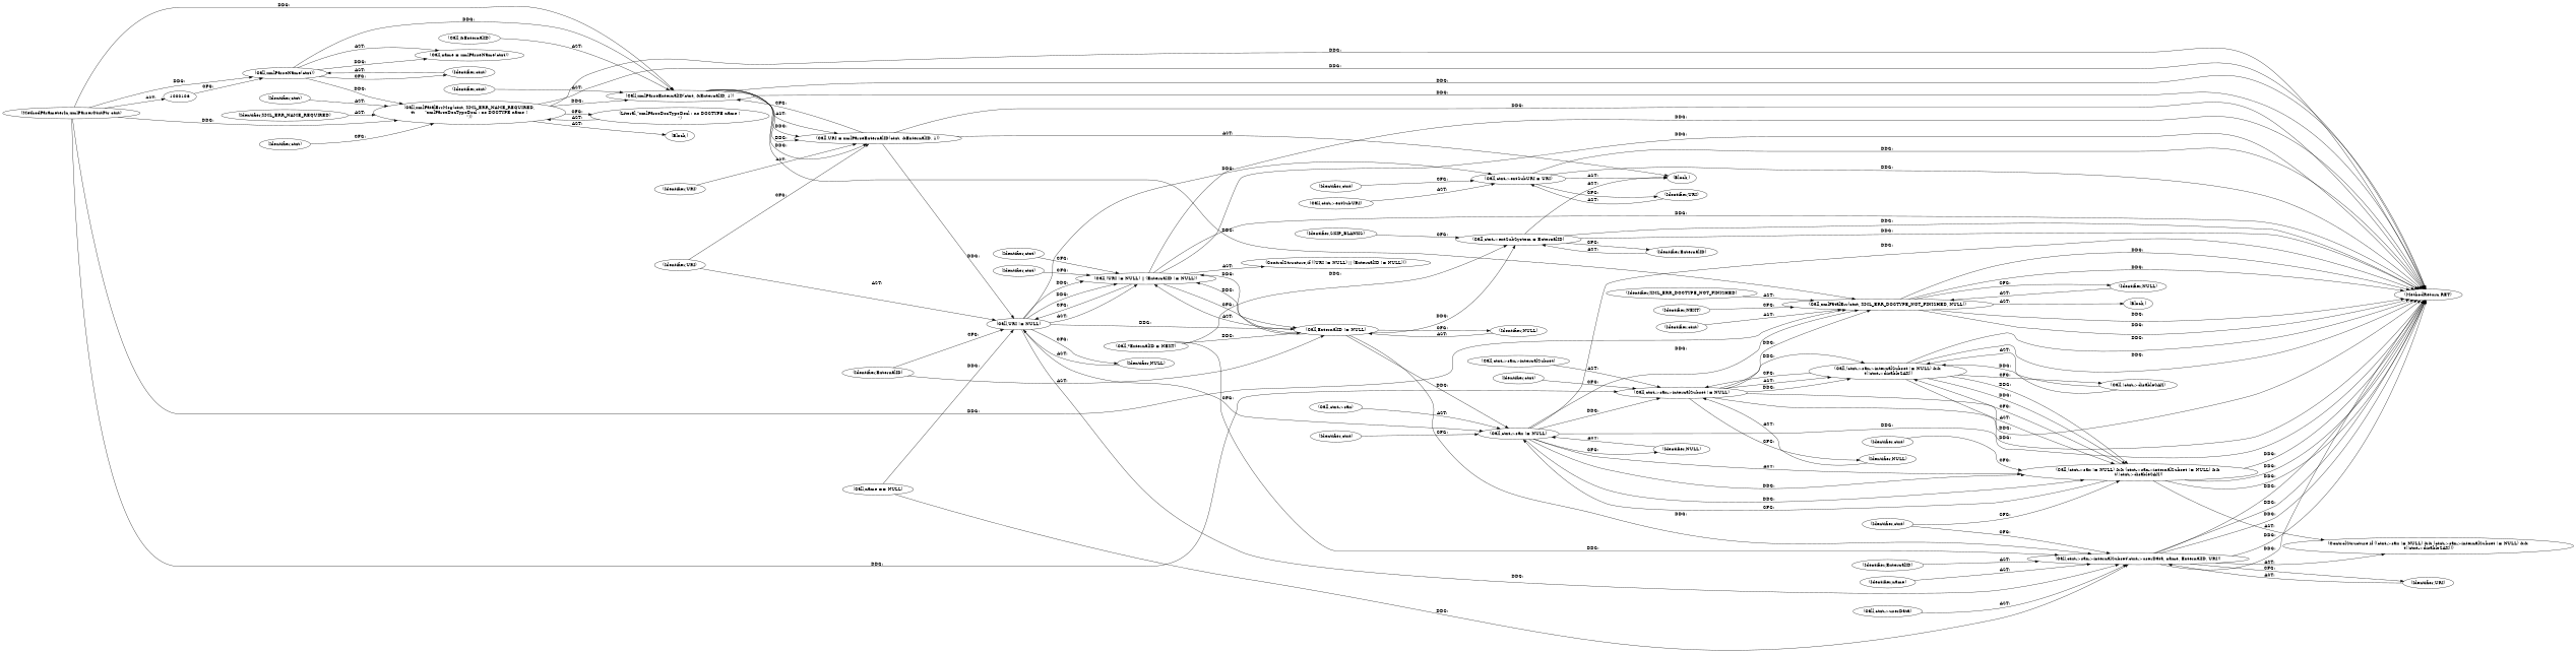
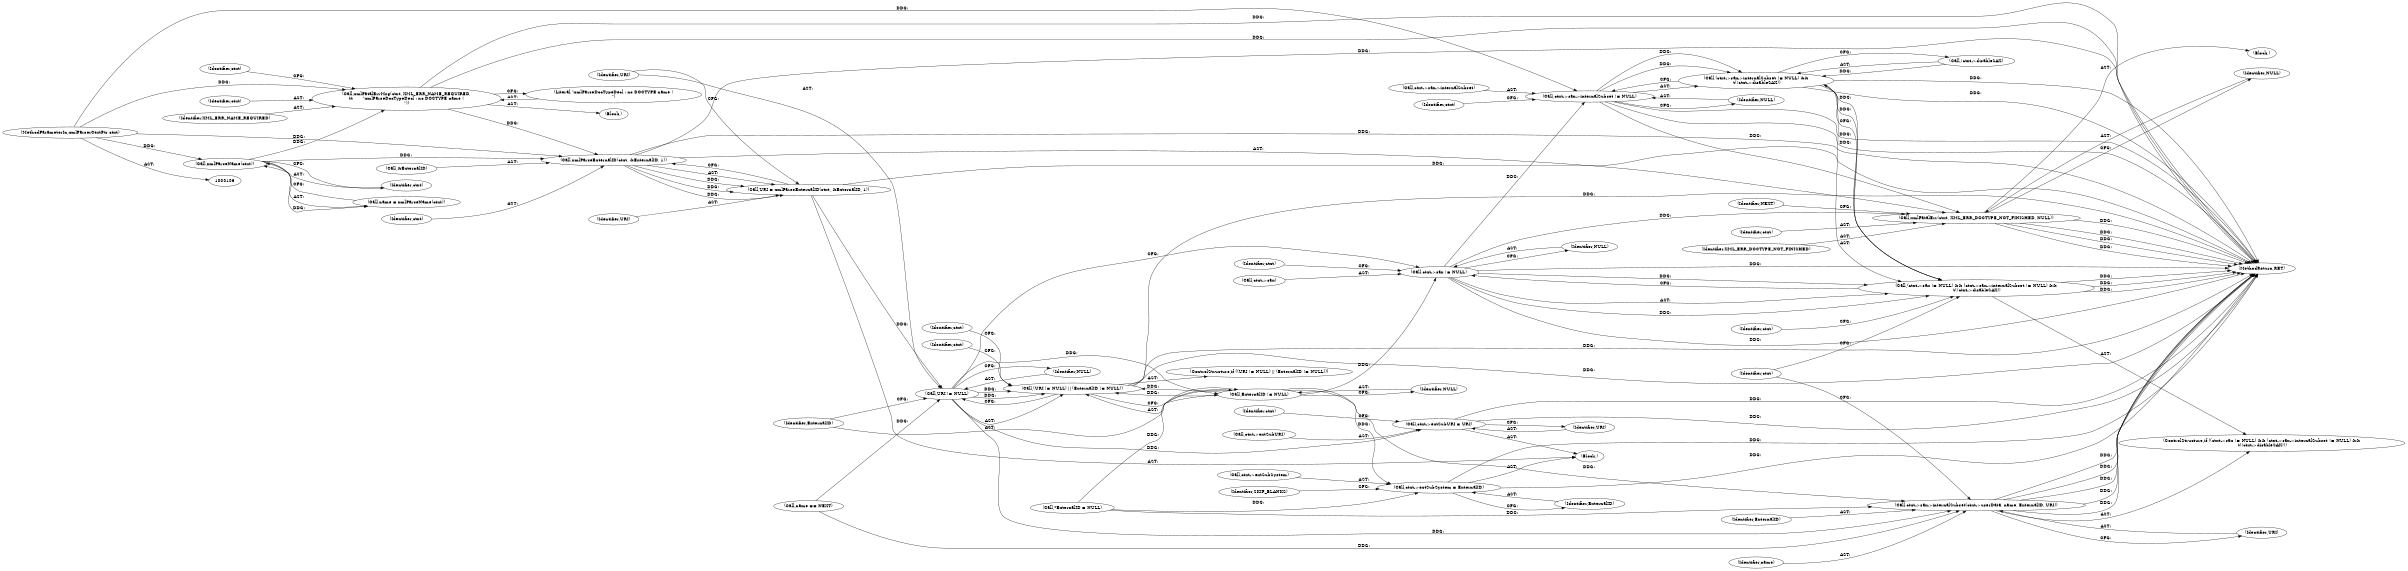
  digraph {
    rankdir=LR
    n1 [label="(Call,xmlParseExternalID(ctxt, &ExternalID, 1))"]
    n2 [label="(Call,URI = xmlParseExternalID(ctxt, &ExternalID, 1))"]
    n3 [label="(Call,xmlFatalErr(ctxt, XML_ERR_DOCTYPE_NOT_FINISHED, NULL))"]
    n4 [label="(MethodReturn,RET)"]
    n5 [label="(Call,URI != NULL)"]
    n6 [label="(Block,)"]
    n7 [label="(Identifier,NULL)"]
    n8 [label="(Block,)"]
    n9 [label="(Call,xmlFatalErrMsg(ctxt, XML_ERR_NAME_REQUIRED,\n\t\t       \"xmlParseDocTypeDecl : no DOCTYPE name !\n\"))"]
    n10 [label="(Literal,\"xmlParseDocTypeDecl : no DOCTYPE name !\n\")"]
    n11 [label="(Block,)"]
    n12 [label="(Call,xmlParseName(ctxt))"]
    n13 [label="(Identifier,ctxt)"]
    n14 [label="(Call,name = xmlParseName(ctxt))"]
    n15 [label="(MethodParameterIn,xmlParserCtxtPtr ctxt)"]
    1000106
    n17 [label="(Call,ctxt->sax->internalSubset != NULL)"]
    n18 [label="(Call,(URI != NULL) || (ExternalID != NULL))"]
    n19 [label="(Call,ExternalID != NULL)"]
    n20 [label="(Call,ctxt->sax != NULL)"]
    n21 [label="(Call,ctxt->sax->internalSubset(ctxt->userData, name, ExternalID, URI))"]
    n22 [label="(Call,ctxt->extSubURI = URI)"]
    n23 [label="(Identifier,NULL)"]
    n24 [label="(ControlStructure,if ((URI != NULL) || (ExternalID != NULL)))"]
    n25 [label="(Call,ctxt->extSubSystem = ExternalID)"]
    n26 [label="(Identifier,NULL)"]
    n27 [label="(Call,(ctxt->sax != NULL) && (ctxt->sax->internalSubset != NULL) &&\n \t(!ctxt->disableSAX))"]
    n28 [label="(Identifier,NULL)"]
    n29 [label="(ControlStructure,if ((ctxt->sax != NULL) && (ctxt->sax->internalSubset != NULL) &&\n \t(!ctxt->disableSAX)))"]
    n30 [label="(Identifier,URI)"]
    n31 [label="(Identifier,URI)"]
    n32 [label="(Identifier,ExternalID)"]
    n33 [label="(Call,(ctxt->sax->internalSubset != NULL) &&\n \t(!ctxt->disableSAX))"]
    n34 [label="(Identifier,NULL)"]
    n35 [label="(Call,!ctxt->disableSAX)"]
    n36 [label="(Identifier,ctxt)"]
    n37 [label="(Identifier,URI)"]
    n38 [label="(Identifier,ExternalID)"]
    n39 [label="(Identifier,SKIP_BLANKS)"]
    n40 [label="(Identifier,name)"]
    n41 [label="(Identifier,XML_ERR_DOCTYPE_NOT_FINISHED)"]
    n42 [label="(Identifier,ctxt)"]
-   n43 [label="(Call,ctxt->userData)"]
    n44 [label="(Call,ctxt->extSubURI)"]
    n45 [label="(Identifier,ctxt)"]
    n46 [label="(Identifier,ctxt)"]
    n47 [label="(Identifier,XML_ERR_NAME_REQUIRED)"]
    n48 [label="(Identifier,NEXT)"]
-   n49 [label="(Call,*ExternalID = NEXT)"]
+   n49 [label="(Call,*ExternalID = NULL)"]
    n50 [label="(Identifier,ctxt)"]
    n51 [label="(Identifier,ctxt)"]
    n52 [label="(Identifier,ctxt)"]
    n53 [label="(Call,&ExternalID)"]
+   n54 [label="(Call,ctxt->extSubSystem)"]
    n55 [label="(Identifier,URI)"]
    n56 [label="(Identifier,ctxt)"]
    n57 [label="(Call,ctxt->sax)"]
    n58 [label="(Identifier,ctxt)"]
    n59 [label="(Identifier,ctxt)"]
-   n60 [label="(Call,name == NULL)"]
+   n60 [label="(Call,name == NEXT)"]
    n61 [label="(Identifier,ExternalID)"]
    n62 [label="(Identifier,ctxt)"]
    n63 [label="(Call,ctxt->sax->internalSubset)"]
    n1 -> n2 [label="AST: "]
    n1 -> n2 [label="DDG: "]
    n1 -> n2 [label="DDG: "]
    n1 -> n2 [label="DDG: "]
-   n1 -> n3 [label="DDG: "]
+   n1 -> n3 [label="AST: "]
    n1 -> n4 [label="DDG: "]
    n1 -> n4 [label="DDG: "]
    n2 -> n1 [label="CFG: "]
    n2 -> n4 [label="DDG: "]
    n2 -> n5 [label="DDG: "]
    n2 -> n6 [label="AST: "]
    n3 -> n4 [label="DDG: "]
    n3 -> n4 [label="DDG: "]
    n3 -> n4 [label="DDG: "]
    n3 -> n4 [label="DDG: "]
    n3 -> n7 [label="CFG: "]
    n3 -> n8 [label="AST: "]
    n5 -> n18 [label="AST: "]
    n5 -> n18 [label="DDG: "]
    n5 -> n18 [label="DDG: "]
    n5 -> n19 [label="DDG: "]
    n5 -> n20 [label="CFG: "]
    n5 -> n21 [label="DDG: "]
    n5 -> n22 [label="DDG: "]
    n5 -> n23 [label="CFG: "]
    n7 -> n3 [label="AST: "]
    n9 -> n1 [label="DDG: "]
    n9 -> n4 [label="DDG: "]
    n9 -> n4 [label="DDG: "]
    n9 -> n10 [label="CFG: "]
    n9 -> n11 [label="AST: "]
    n10 -> n9 [label="AST: "]
    n12 -> n1 [label="DDG: "]
    n12 -> n9 [label="DDG: "]
    n12 -> n13 [label="CFG: "]
    n12 -> n14 [label="AST: "]
    n12 -> n14 [label="DDG: "]
    n13 -> n12 [label="AST: "]
-   1000106 -> n12 [label="CFG: "]
+   n14 -> n12 [label="CFG: "]
    n15 -> n1 [label="DDG: "]
-   n15 -> n3 [label="DDG: "]
    n15 -> n9 [label="DDG: "]
    n15 -> n12 [label="DDG: "]
    n15 -> 1000106 [label="AST: "]
    n15 -> n17 [label="DDG: "]
    n17 -> n3 [label="DDG: "]
    n17 -> n4 [label="DDG: "]
    n17 -> n4 [label="DDG: "]
    n17 -> n33 [label="AST: "]
    n17 -> n33 [label="DDG: "]
    n17 -> n33 [label="DDG: "]
    n17 -> n34 [label="CFG: "]
    n18 -> n4 [label="DDG: "]
    n18 -> n4 [label="DDG: "]
    n18 -> n4 [label="DDG: "]
    n18 -> n5 [label="CFG: "]
    n18 -> n19 [label="CFG: "]
    n18 -> n24 [label="AST: "]
    n19 -> n18 [label="AST: "]
    n19 -> n18 [label="DDG: "]
    n19 -> n18 [label="DDG: "]
    n19 -> n20 [label="DDG: "]
    n19 -> n21 [label="DDG: "]
    n19 -> n25 [label="DDG: "]
    n19 -> n26 [label="CFG: "]
    n20 -> n3 [label="DDG: "]
    n20 -> n4 [label="DDG: "]
    n20 -> n4 [label="DDG: "]
    n20 -> n17 [label="DDG: "]
    n20 -> n27 [label="AST: "]
    n20 -> n27 [label="DDG: "]
    n20 -> n27 [label="DDG: "]
    n20 -> n28 [label="CFG: "]
    n21 -> n4 [label="DDG: "]
    n21 -> n4 [label="DDG: "]
    n21 -> n4 [label="DDG: "]
    n21 -> n4 [label="DDG: "]
    n21 -> n4 [label="DDG: "]
    n21 -> n29 [label="AST: "]
    n21 -> n30 [label="CFG: "]
    n22 -> n4 [label="DDG: "]
    n22 -> n4 [label="DDG: "]
    n22 -> n6 [label="AST: "]
    n22 -> n31 [label="CFG: "]
    n23 -> n5 [label="AST: "]
    n25 -> n4 [label="DDG: "]
    n25 -> n4 [label="DDG: "]
    n25 -> n6 [label="AST: "]
    n25 -> n32 [label="CFG: "]
    n26 -> n19 [label="AST: "]
    n27 -> n4 [label="DDG: "]
    n27 -> n4 [label="DDG: "]
    n27 -> n4 [label="DDG: "]
    n27 -> n20 [label="CFG: "]
    n27 -> n29 [label="AST: "]
    n27 -> n33 [label="CFG: "]
    n28 -> n20 [label="AST: "]
    n30 -> n21 [label="AST: "]
    n31 -> n22 [label="AST: "]
    n32 -> n25 [label="AST: "]
    n33 -> n4 [label="DDG: "]
    n33 -> n4 [label="DDG: "]
    n33 -> n17 [label="CFG: "]
    n33 -> n27 [label="AST: "]
    n33 -> n27 [label="DDG: "]
    n33 -> n27 [label="DDG: "]
    n33 -> n35 [label="CFG: "]
    n34 -> n17 [label="AST: "]
    n35 -> n33 [label="AST: "]
    n35 -> n33 [label="DDG: "]
    n36 -> n3 [label="AST: "]
    n37 -> n2 [label="CFG: "]
    n37 -> n5 [label="AST: "]
    n38 -> n5 [label="CFG: "]
    n38 -> n19 [label="AST: "]
    n39 -> n25 [label="CFG: "]
    n40 -> n21 [label="AST: "]
    n41 -> n3 [label="AST: "]
    n42 -> n22 [label="CFG: "]
-   n43 -> n21 [label="AST: "]
    n44 -> n22 [label="AST: "]
    n45 -> n18 [label="CFG: "]
    n46 -> n9 [label="AST: "]
    n47 -> n9 [label="AST: "]
    n48 -> n3 [label="CFG: "]
    n49 -> n19 [label="DDG: "]
    n49 -> n21 [label="DDG: "]
    n49 -> n25 [label="DDG: "]
    n50 -> n27 [label="CFG: "]
    n51 -> n17 [label="CFG: "]
    n52 -> n9 [label="CFG: "]
    n53 -> n1 [label="AST: "]
+   n54 -> n25 [label="AST: "]
    n55 -> n2 [label="AST: "]
    n56 -> n20 [label="CFG: "]
    n57 -> n20 [label="AST: "]
    n58 -> n1 [label="AST: "]
    n59 -> n18 [label="CFG: "]
    n60 -> n5 [label="DDG: "]
    n60 -> n21 [label="DDG: "]
    n61 -> n21 [label="AST: "]
    n62 -> n21 [label="CFG: "]
    n62 -> n27 [label="CFG: "]
    n63 -> n17 [label="AST: "]
  }
